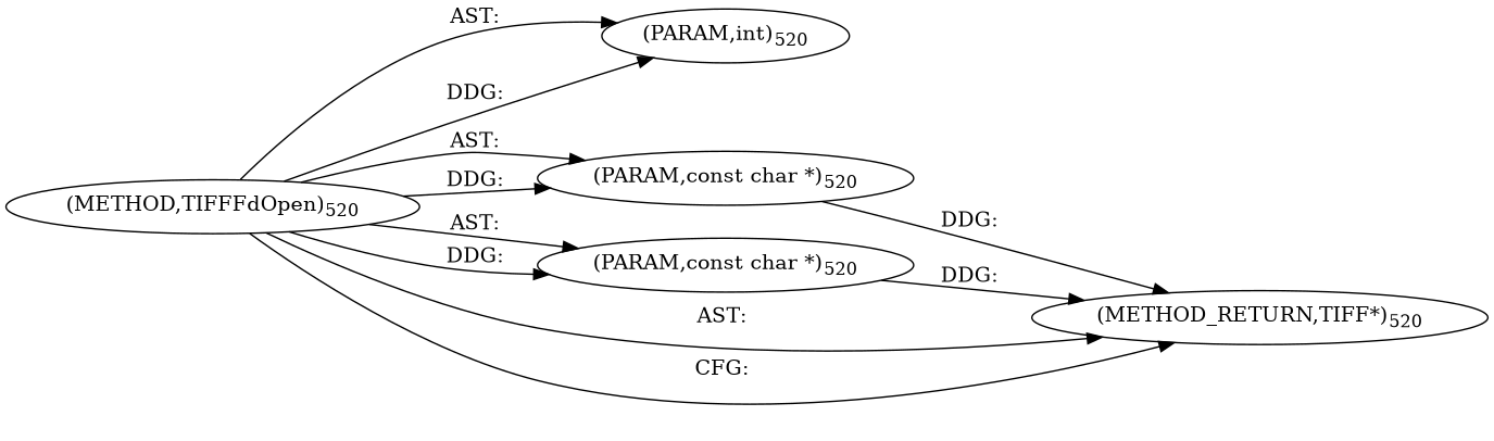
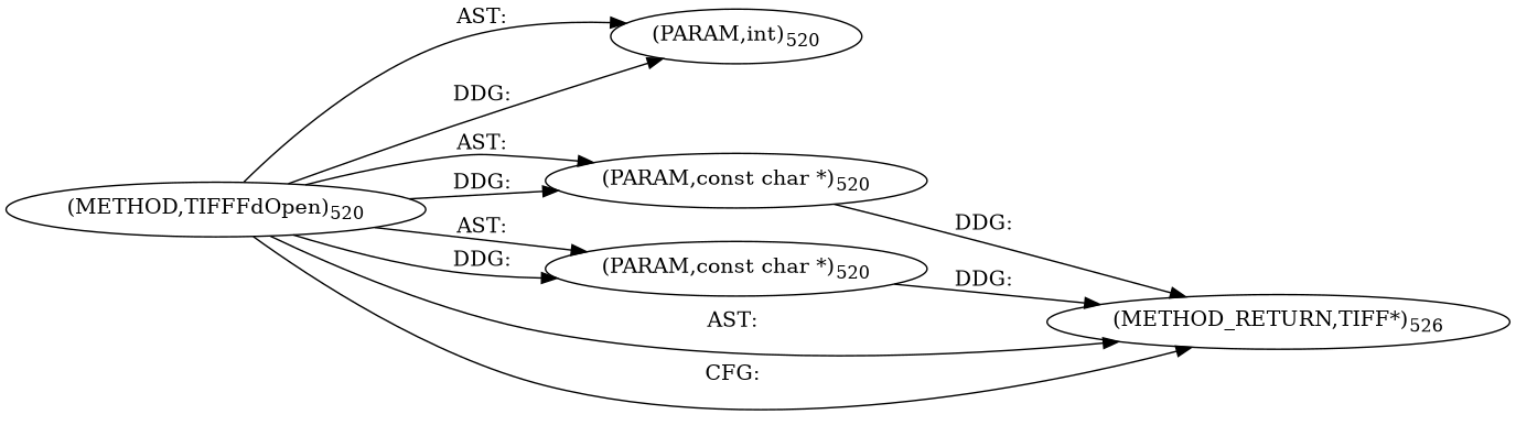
  digraph {
    rankdir=LR
    n1 [label=<(METHOD,TIFFFdOpen)<SUB>520</SUB>>]
    n2 [label=<(PARAM,int)<SUB>520</SUB>>]
    n3 [label=<(PARAM,const char *)<SUB>520</SUB>>]
    n4 [label=<(PARAM,const char *)<SUB>520</SUB>>]
-   n5 [label=<(METHOD_RETURN,TIFF*)<SUB>520</SUB>>]
+   n5 [label=<(METHOD_RETURN,TIFF*)<SUB>526</SUB>>]
    n1 -> n2 [label="AST: "]
    n1 -> n2 [label="DDG: "]
    n1 -> n3 [label="AST: "]
    n1 -> n3 [label="DDG: "]
    n1 -> n4 [label="AST: "]
    n1 -> n4 [label="DDG: "]
    n1 -> n5 [label="AST: "]
    n1 -> n5 [label="CFG: "]
    n3 -> n5 [label="DDG: "]
    n4 -> n5 [label="DDG: "]
  }
